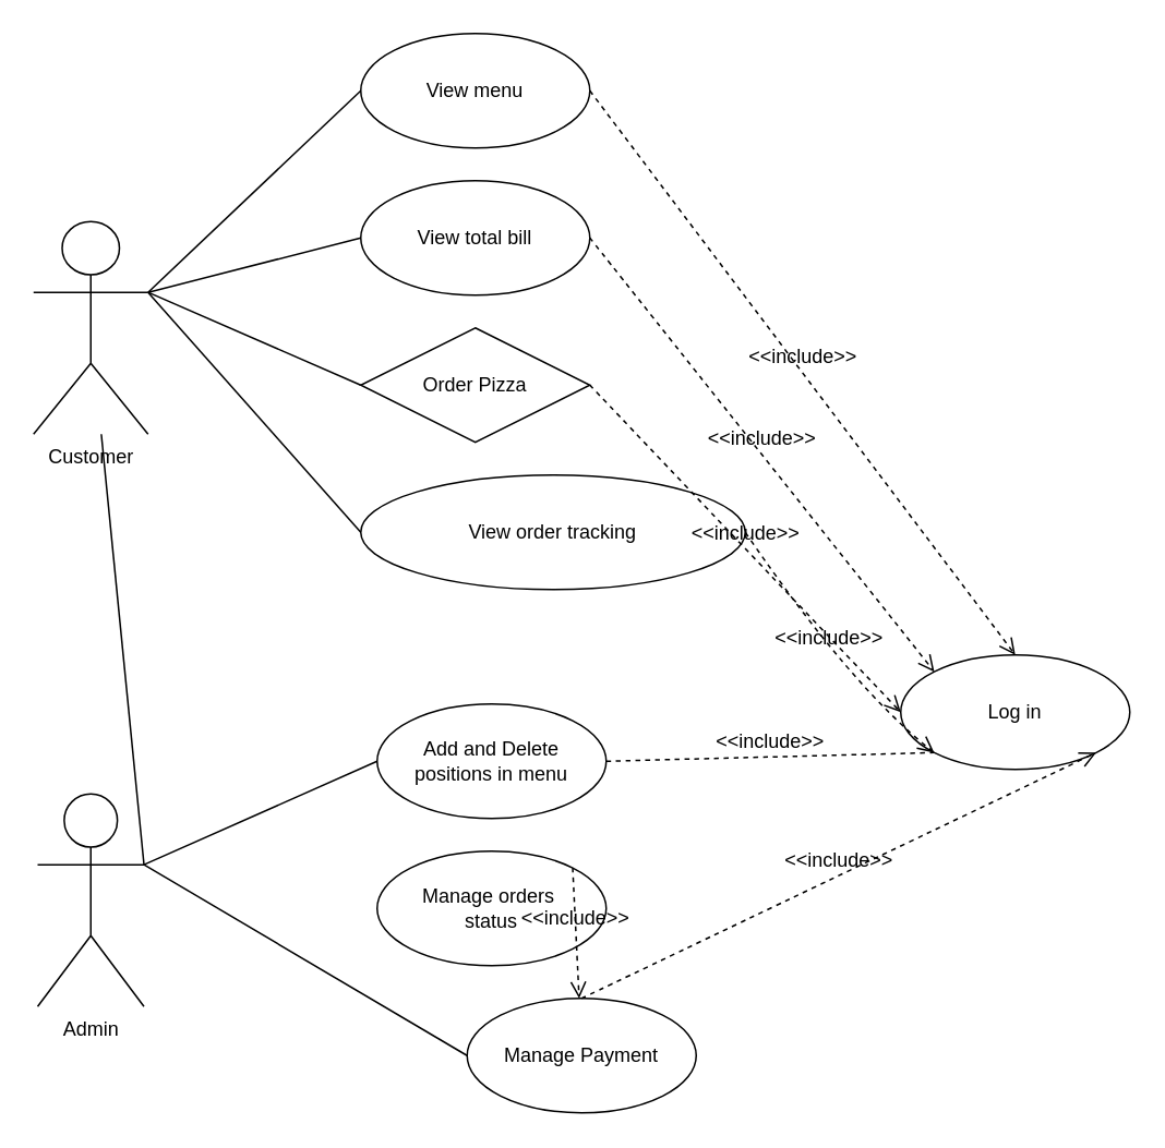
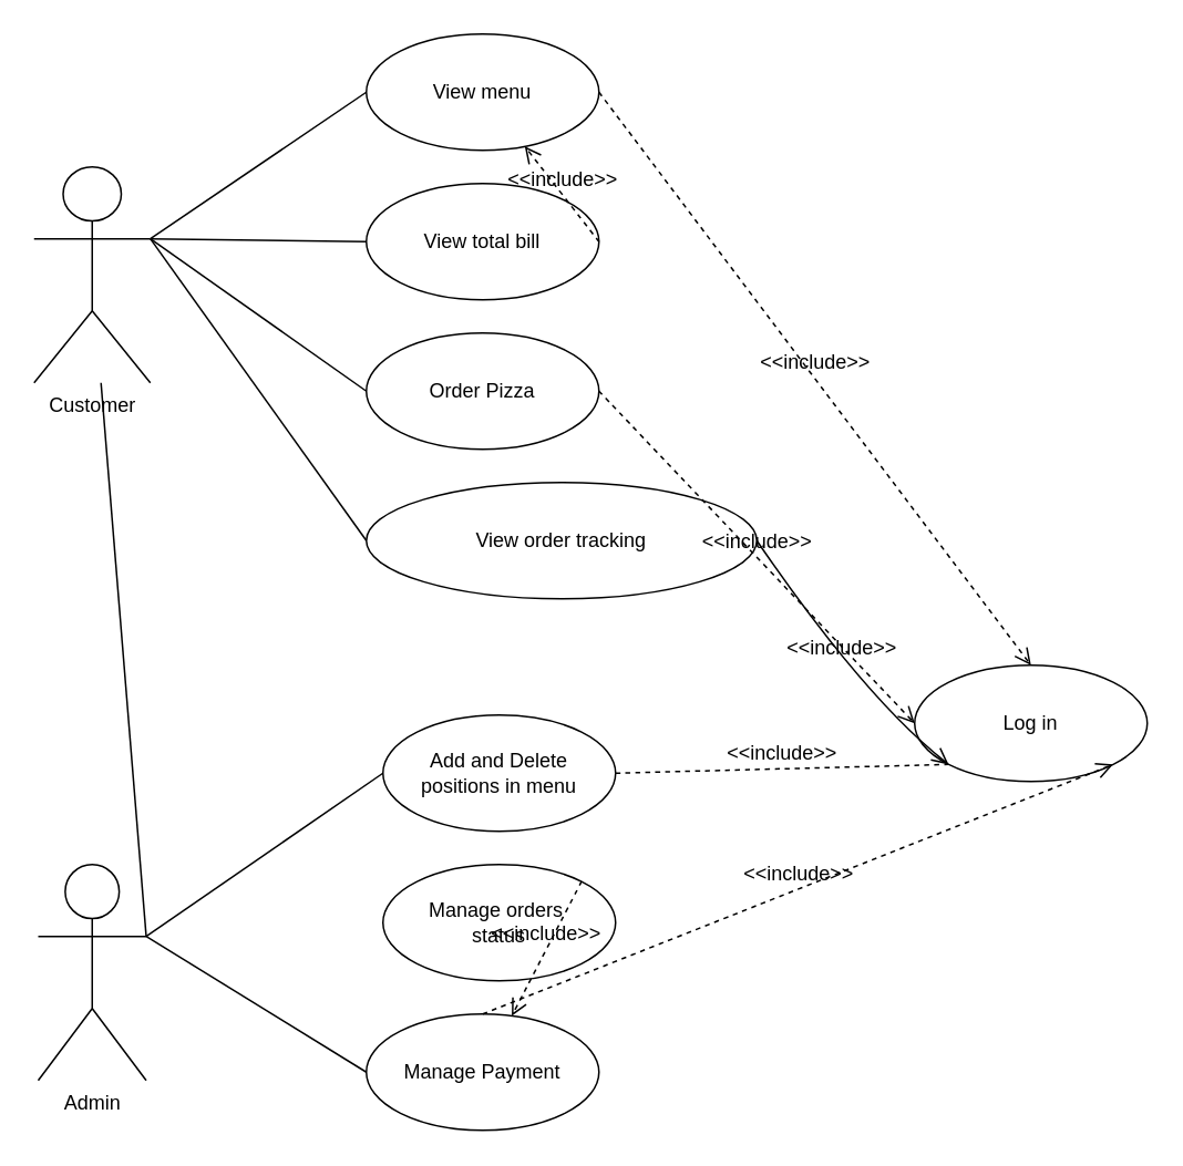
  <mxCell id="0" />
  <mxCell id="1" parent="0" />
- <mxCell id="2" value="Customer" style="shape=umlActor;verticalLabelPosition=bottom;verticalAlign=top;html=1;outlineConnect=0;" vertex="1" parent="1"><mxGeometry x="20" y="135" width="70" height="130" as="geometry" /></mxCell>
+ <mxCell id="2" value="Customer" style="shape=umlActor;verticalLabelPosition=bottom;verticalAlign=top;html=1;outlineConnect=0;" vertex="1" parent="1"><mxGeometry x="20" y="100" width="70" height="130" as="geometry" /></mxCell>
  <mxCell id="3" value="View total bill" style="ellipse;whiteSpace=wrap;html=1;" vertex="1" parent="1"><mxGeometry x="220" y="110" width="140" height="70" as="geometry" /></mxCell>
- <mxCell id="4" value="Order Pizza" style="rhombus;whiteSpace=wrap;html=1;" vertex="1" parent="1"><mxGeometry x="220" y="200" width="140" height="70" as="geometry" /></mxCell>
+ <mxCell id="4" value="Order Pizza" style="ellipse;whiteSpace=wrap;html=1;" vertex="1" parent="1"><mxGeometry x="220" y="200" width="140" height="70" as="geometry" /></mxCell>
  <mxCell id="5" value="View order tracking" style="ellipse;whiteSpace=wrap;html=1;" vertex="1" parent="1"><mxGeometry x="220" y="290" width="235" height="70" as="geometry" /></mxCell>
  <mxCell id="6" value="&lt;div&gt;View menu&lt;/div&gt;" style="ellipse;whiteSpace=wrap;html=1;" vertex="1" parent="1"><mxGeometry x="220" y="20" width="140" height="70" as="geometry" /></mxCell>
  <mxCell id="7" value="Log in" style="ellipse;whiteSpace=wrap;html=1;" vertex="1" parent="1"><mxGeometry x="550" y="400" width="140" height="70" as="geometry" /></mxCell>
  <mxCell id="8" value="&amp;lt;&amp;lt;include&amp;gt;&amp;gt;" style="edgeStyle=none;html=1;endArrow=open;verticalAlign=bottom;dashed=1;labelBackgroundColor=none;rounded=0;fontSize=12;startSize=8;endSize=8;curved=1;entryX=0.5;entryY=0;entryDx=0;entryDy=0;exitX=1;exitY=0.5;exitDx=0;exitDy=0;" edge="1" parent="1" source="6" target="7"><mxGeometry width="160" relative="1" as="geometry"><mxPoint x="440" y="160" as="sourcePoint" /><mxPoint x="600" y="160" as="targetPoint" /><mxPoint as="offset" /></mxGeometry></mxCell>
- <mxCell id="9" value="&amp;lt;&amp;lt;include&amp;gt;&amp;gt;" style="edgeStyle=none;html=1;endArrow=open;verticalAlign=bottom;dashed=1;labelBackgroundColor=none;rounded=0;fontSize=12;startSize=8;endSize=8;curved=1;entryX=0;entryY=0;entryDx=0;entryDy=0;exitX=1;exitY=0.5;exitDx=0;exitDy=0;" edge="1" parent="1" source="3" target="7"><mxGeometry width="160" relative="1" as="geometry"><mxPoint x="440" y="250" as="sourcePoint" /><mxPoint x="600" y="250" as="targetPoint" /></mxGeometry></mxCell>
+ <mxCell id="9" value="&amp;lt;&amp;lt;include&amp;gt;&amp;gt;" style="edgeStyle=none;html=1;endArrow=open;verticalAlign=bottom;dashed=1;labelBackgroundColor=none;rounded=0;fontSize=12;startSize=8;endSize=8;curved=1;exitX=1;exitY=0.5;exitDx=0;exitDy=0;" edge="1" parent="1" source="3" target="6"><mxGeometry width="160" relative="1" as="geometry"><mxPoint x="440" y="250" as="sourcePoint" /><mxPoint x="600" y="250" as="targetPoint" /></mxGeometry></mxCell>
  <mxCell id="10" value="&amp;lt;&amp;lt;include&amp;gt;&amp;gt;" style="edgeStyle=none;html=1;endArrow=open;verticalAlign=bottom;dashed=1;labelBackgroundColor=none;rounded=0;fontSize=12;startSize=8;endSize=8;curved=1;entryX=0;entryY=0.5;entryDx=0;entryDy=0;exitX=1;exitY=0.5;exitDx=0;exitDy=0;" edge="1" parent="1" source="4" target="7"><mxGeometry width="160" relative="1" as="geometry"><mxPoint x="440" y="360" as="sourcePoint" /><mxPoint x="600" y="360" as="targetPoint" /></mxGeometry></mxCell>
- <mxCell id="11" value="&amp;lt;&amp;lt;include&amp;gt;&amp;gt;" style="edgeStyle=none;html=1;endArrow=open;verticalAlign=bottom;dashed=1;labelBackgroundColor=none;rounded=0;fontSize=12;startSize=8;endSize=8;curved=1;entryX=0;entryY=1;entryDx=0;entryDy=0;exitX=1;exitY=0.5;exitDx=0;exitDy=0;" edge="1" parent="1" source="5" target="7"><mxGeometry width="160" relative="1" as="geometry"><mxPoint x="440" y="450" as="sourcePoint" /><mxPoint x="590" y="450" as="targetPoint" /><Array as="points"><mxPoint x="520" y="420" /></Array></mxGeometry></mxCell>
+ <mxCell id="11" value="&amp;lt;&amp;lt;include&amp;gt;&amp;gt;" style="edgeStyle=none;html=1;endArrow=open;verticalAlign=bottom;dashed=0;labelBackgroundColor=none;rounded=0;fontSize=12;startSize=8;endSize=8;curved=1;entryX=0;entryY=1;entryDx=0;entryDy=0;exitX=1;exitY=0.5;exitDx=0;exitDy=0;" edge="1" parent="1" source="5" target="7"><mxGeometry width="160" relative="1" as="geometry"><mxPoint x="440" y="450" as="sourcePoint" /><mxPoint x="590" y="450" as="targetPoint" /><Array as="points"><mxPoint x="520" y="420" /></Array></mxGeometry></mxCell>
  <mxCell id="12" value="" style="edgeStyle=none;html=1;endArrow=none;verticalAlign=bottom;rounded=0;fontSize=12;startSize=8;endSize=8;curved=1;entryX=0;entryY=0.5;entryDx=0;entryDy=0;exitX=1;exitY=0.333;exitDx=0;exitDy=0;exitPerimeter=0;" edge="1" parent="1" source="2" target="6"><mxGeometry width="160" relative="1" as="geometry"><mxPoint x="220" y="80" as="sourcePoint" /><mxPoint x="370" y="75" as="targetPoint" /></mxGeometry></mxCell>
  <mxCell id="13" value="" style="edgeStyle=none;html=1;endArrow=none;verticalAlign=bottom;rounded=0;fontSize=12;startSize=8;endSize=8;curved=1;entryX=0;entryY=0.5;entryDx=0;entryDy=0;exitX=1;exitY=0.333;exitDx=0;exitDy=0;exitPerimeter=0;" edge="1" parent="1" source="2" target="3"><mxGeometry width="160" relative="1" as="geometry"><mxPoint x="220" y="80" as="sourcePoint" /><mxPoint x="380" y="80" as="targetPoint" /></mxGeometry></mxCell>
  <mxCell id="14" value="" style="edgeStyle=none;html=1;endArrow=none;verticalAlign=bottom;rounded=0;fontSize=12;startSize=8;endSize=8;curved=1;entryX=0;entryY=0.5;entryDx=0;entryDy=0;exitX=1;exitY=0.333;exitDx=0;exitDy=0;exitPerimeter=0;" edge="1" parent="1" source="2" target="5"><mxGeometry width="160" relative="1" as="geometry"><mxPoint x="220" y="80" as="sourcePoint" /><mxPoint x="380" y="80" as="targetPoint" /></mxGeometry></mxCell>
  <mxCell id="15" value="" style="edgeStyle=none;html=1;endArrow=none;verticalAlign=bottom;rounded=0;fontSize=12;startSize=8;endSize=8;curved=1;entryX=0;entryY=0.5;entryDx=0;entryDy=0;exitX=1;exitY=0.333;exitDx=0;exitDy=0;exitPerimeter=0;" edge="1" parent="1" source="2" target="4"><mxGeometry width="160" relative="1" as="geometry"><mxPoint x="220" y="80" as="sourcePoint" /><mxPoint x="380" y="80" as="targetPoint" /></mxGeometry></mxCell>
- <mxCell id="16" value="Admin" style="shape=umlActor;html=1;verticalLabelPosition=bottom;verticalAlign=top;align=center;" vertex="1" parent="1"><mxGeometry x="22.5" y="485" width="65" height="130" as="geometry" /></mxCell>
+ <mxCell id="16" value="Admin" style="shape=umlActor;html=1;verticalLabelPosition=bottom;verticalAlign=top;align=center;" vertex="1" parent="1"><mxGeometry x="22.5" y="520" width="65" height="130" as="geometry" /></mxCell>
  <mxCell id="17" value="&lt;div&gt;Add and Delete&lt;/div&gt;&lt;div&gt;positions in menu&lt;/div&gt;" style="ellipse;whiteSpace=wrap;html=1;" vertex="1" parent="1"><mxGeometry x="230" y="430" width="140" height="70" as="geometry" /></mxCell>
  <mxCell id="18" value="&lt;div&gt;Manage orders&amp;nbsp;&lt;/div&gt;&lt;div&gt;status&lt;/div&gt;" style="ellipse;whiteSpace=wrap;html=1;" vertex="1" parent="1"><mxGeometry x="230" y="520" width="140" height="70" as="geometry" /></mxCell>
- <mxCell id="19" value="&lt;div&gt;Manage Payment&lt;/div&gt;" style="ellipse;whiteSpace=wrap;html=1;" vertex="1" parent="1"><mxGeometry x="285" y="610" width="140" height="70" as="geometry" /></mxCell>
+ <mxCell id="19" value="&lt;div&gt;Manage Payment&lt;/div&gt;" style="ellipse;whiteSpace=wrap;html=1;" vertex="1" parent="1"><mxGeometry x="220" y="610" width="140" height="70" as="geometry" /></mxCell>
  <mxCell id="20" value="&amp;lt;&amp;lt;include&amp;gt;&amp;gt;" style="edgeStyle=none;html=1;endArrow=open;verticalAlign=bottom;dashed=1;labelBackgroundColor=none;rounded=0;fontSize=12;startSize=8;endSize=8;curved=1;exitX=1;exitY=0;exitDx=0;exitDy=0;" edge="1" parent="1" source="18" target="19"><mxGeometry width="160" relative="1" as="geometry"><mxPoint x="279.997" y="600.501" as="sourcePoint" /><mxPoint x="591.003" y="489.999" as="targetPoint" /></mxGeometry></mxCell>
  <mxCell id="21" value="&amp;lt;&amp;lt;include&amp;gt;&amp;gt;" style="edgeStyle=none;html=1;endArrow=open;verticalAlign=bottom;dashed=1;labelBackgroundColor=none;rounded=0;fontSize=12;startSize=8;endSize=8;curved=1;entryX=1;entryY=1;entryDx=0;entryDy=0;exitX=0.5;exitY=0;exitDx=0;exitDy=0;" edge="1" parent="1" source="19" target="7"><mxGeometry width="160" relative="1" as="geometry"><mxPoint x="280" y="714.17" as="sourcePoint" /><mxPoint x="440" y="714.17" as="targetPoint" /><mxPoint as="offset" /></mxGeometry></mxCell>
  <mxCell id="22" value="&amp;lt;&amp;lt;include&amp;gt;&amp;gt;" style="edgeStyle=none;html=1;endArrow=none;verticalAlign=bottom;dashed=1;labelBackgroundColor=none;rounded=0;fontSize=12;startSize=8;endSize=8;curved=1;entryX=0;entryY=1;entryDx=0;entryDy=0;exitX=1;exitY=0.5;exitDx=0;exitDy=0;" edge="1" parent="1" source="17" target="7"><mxGeometry width="160" relative="1" as="geometry"><mxPoint x="270" y="480" as="sourcePoint" /><mxPoint x="430" y="480" as="targetPoint" /></mxGeometry></mxCell>
  <mxCell id="23" value="" style="edgeStyle=none;html=1;endArrow=none;verticalAlign=bottom;rounded=0;fontSize=12;startSize=8;endSize=8;curved=1;entryX=0;entryY=0.5;entryDx=0;entryDy=0;exitX=1;exitY=0.333;exitDx=0;exitDy=0;exitPerimeter=0;" edge="1" parent="1" source="16" target="17"><mxGeometry width="160" relative="1" as="geometry"><mxPoint x="80" y="570" as="sourcePoint" /><mxPoint x="240" y="570" as="targetPoint" /></mxGeometry></mxCell>
  <mxCell id="24" value="" style="edgeStyle=none;html=1;endArrow=none;verticalAlign=bottom;rounded=0;fontSize=12;startSize=8;endSize=8;curved=1;exitX=1;exitY=0.333;exitDx=0;exitDy=0;exitPerimeter=0;" edge="1" parent="1" source="16" target="2"><mxGeometry width="160" relative="1" as="geometry"><mxPoint x="90" y="580" as="sourcePoint" /><mxPoint x="150" y="485" as="targetPoint" /></mxGeometry></mxCell>
  <mxCell id="25" value="" style="edgeStyle=none;html=1;endArrow=none;verticalAlign=bottom;rounded=0;fontSize=12;startSize=8;endSize=8;curved=1;entryX=0;entryY=0.5;entryDx=0;entryDy=0;exitX=1;exitY=0.333;exitDx=0;exitDy=0;exitPerimeter=0;" edge="1" parent="1" source="16" target="19"><mxGeometry width="160" relative="1" as="geometry"><mxPoint x="100" y="590" as="sourcePoint" /><mxPoint x="160" y="495" as="targetPoint" /></mxGeometry></mxCell>
